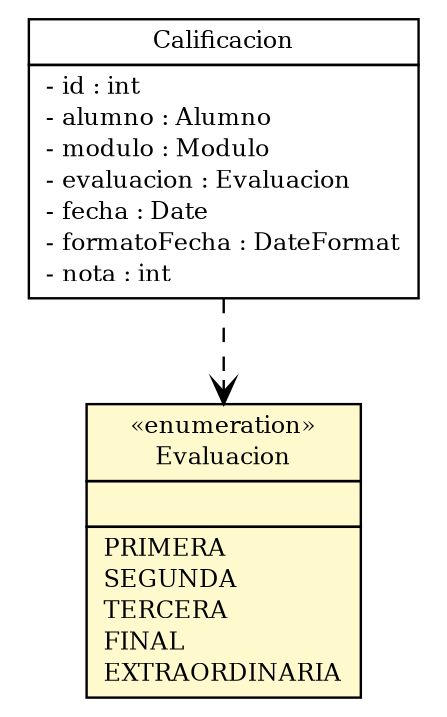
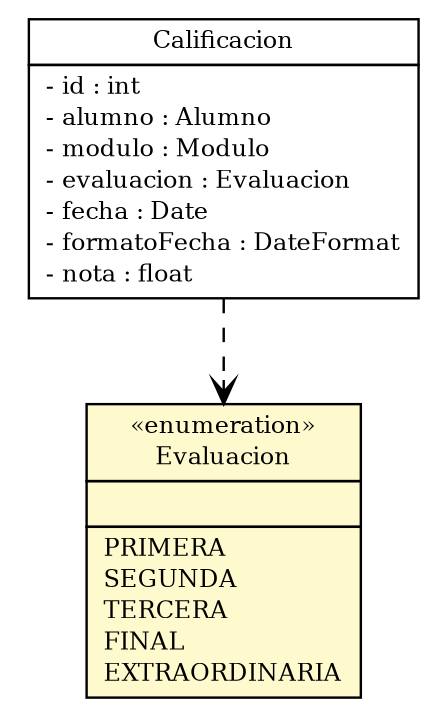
  digraph {
    nodesep=0.25
    ranksep=0.5
    fontname="DejaVu Serif"
    node [fontcolor=black fontname="DejaVu Serif" fontsize=10.0 shape=plaintext]
-   n1 [label=<<table title="curso.java.app.miniclase.pojos.Calificacion" border="0" cellborder="1" cellspacing="0" cellpadding="2" port="p" href="./Calificacion.html"> 		<tr><td><table border="0" cellspacing="0" cellpadding="1"> <tr><td align="center" balign="center"> Calificacion </td></tr> 		</table></td></tr> 		<tr><td><table border="0" cellspacing="0" cellpadding="1"> <tr><td align="left" balign="left"> - id : int </td></tr> <tr><td align="left" balign="left"> - alumno : Alumno </td></tr> <tr><td align="left" balign="left"> - modulo : Modulo </td></tr> <tr><td align="left" balign="left"> - evaluacion : Evaluacion </td></tr> <tr><td align="left" balign="left"> - fecha : Date </td></tr> <tr><td align="left" balign="left"> - formatoFecha : DateFormat </td></tr> <tr><td align="left" balign="left"> - nota : int </td></tr> 		</table></td></tr> 		</table>>]
+   n1 [label=<<table title="curso.java.app.miniclase.pojos.Calificacion" border="0" cellborder="1" cellspacing="0" cellpadding="2" port="p" href="./Calificacion.html"> 		<tr><td><table border="0" cellspacing="0" cellpadding="1"> <tr><td align="center" balign="center"> Calificacion </td></tr> 		</table></td></tr> 		<tr><td><table border="0" cellspacing="0" cellpadding="1"> <tr><td align="left" balign="left"> - id : int </td></tr> <tr><td align="left" balign="left"> - alumno : Alumno </td></tr> <tr><td align="left" balign="left"> - modulo : Modulo </td></tr> <tr><td align="left" balign="left"> - evaluacion : Evaluacion </td></tr> <tr><td align="left" balign="left"> - fecha : Date </td></tr> <tr><td align="left" balign="left"> - formatoFecha : DateFormat </td></tr> <tr><td align="left" balign="left"> - nota : float </td></tr> 		</table></td></tr> 		</table>>]
    n2 [label=<<table title="curso.java.app.miniclase.pojos.Evaluacion" border="0" cellborder="1" cellspacing="0" cellpadding="2" port="p" bgcolor="lemonChiffon" href="./Evaluacion.html"> 		<tr><td><table border="0" cellspacing="0" cellpadding="1"> <tr><td align="center" balign="center"> &#171;enumeration&#187; </td></tr> <tr><td align="center" balign="center"> Evaluacion </td></tr> 		</table></td></tr> 		<tr><td><table border="0" cellspacing="0" cellpadding="1"> <tr><td align="left" balign="left">  </td></tr> 		</table></td></tr> 		<tr><td><table border="0" cellspacing="0" cellpadding="1"> <tr><td align="left" balign="left"> PRIMERA </td></tr> <tr><td align="left" balign="left"> SEGUNDA </td></tr> <tr><td align="left" balign="left"> TERCERA </td></tr> <tr><td align="left" balign="left"> FINAL </td></tr> <tr><td align="left" balign="left"> EXTRAORDINARIA </td></tr> 		</table></td></tr> 		</table>>]
    n1 -> n2 [arrowhead=open color=black fontcolor=black fontname="DejaVu Serif" fontsize=10.0 headport=p labelfontname=Helvetica labelfontsize=10 style=dashed tailport=p]
  }
